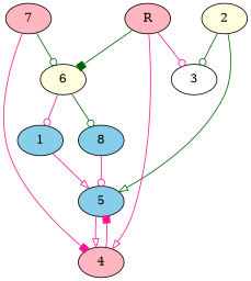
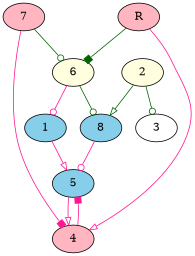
  digraph {
    node [fillcolor=skyblue style=filled]
    edge [arrowhead=odot color=deeppink]
    1
    5
    4 [fillcolor=lightpink]
    2 [fillcolor=lightyellow]
    3 [fillcolor=white]
    6 [fillcolor=lightyellow]
    8
    7 [fillcolor=lightpink]
    R [fillcolor=lightpink]
    1 -> 5 [arrowhead=onormal]
    5 -> 4 [arrowhead=onormal]
    4 -> 5 [arrowhead=box]
-   2 -> 5 [arrowhead=onormal color=darkgreen]
+   2 -> 8 [arrowhead=onormal color=darkgreen]
    2 -> 3 [color=darkgreen]
    6 -> 1
    6 -> 8 [color=darkgreen]
    8 -> 5
    7 -> 4 [arrowhead=box]
    7 -> 6 [color=darkgreen]
    R -> 4 [arrowhead=onormal]
-   R -> 3
    R -> 6 [arrowhead=box color=darkgreen]
  }
